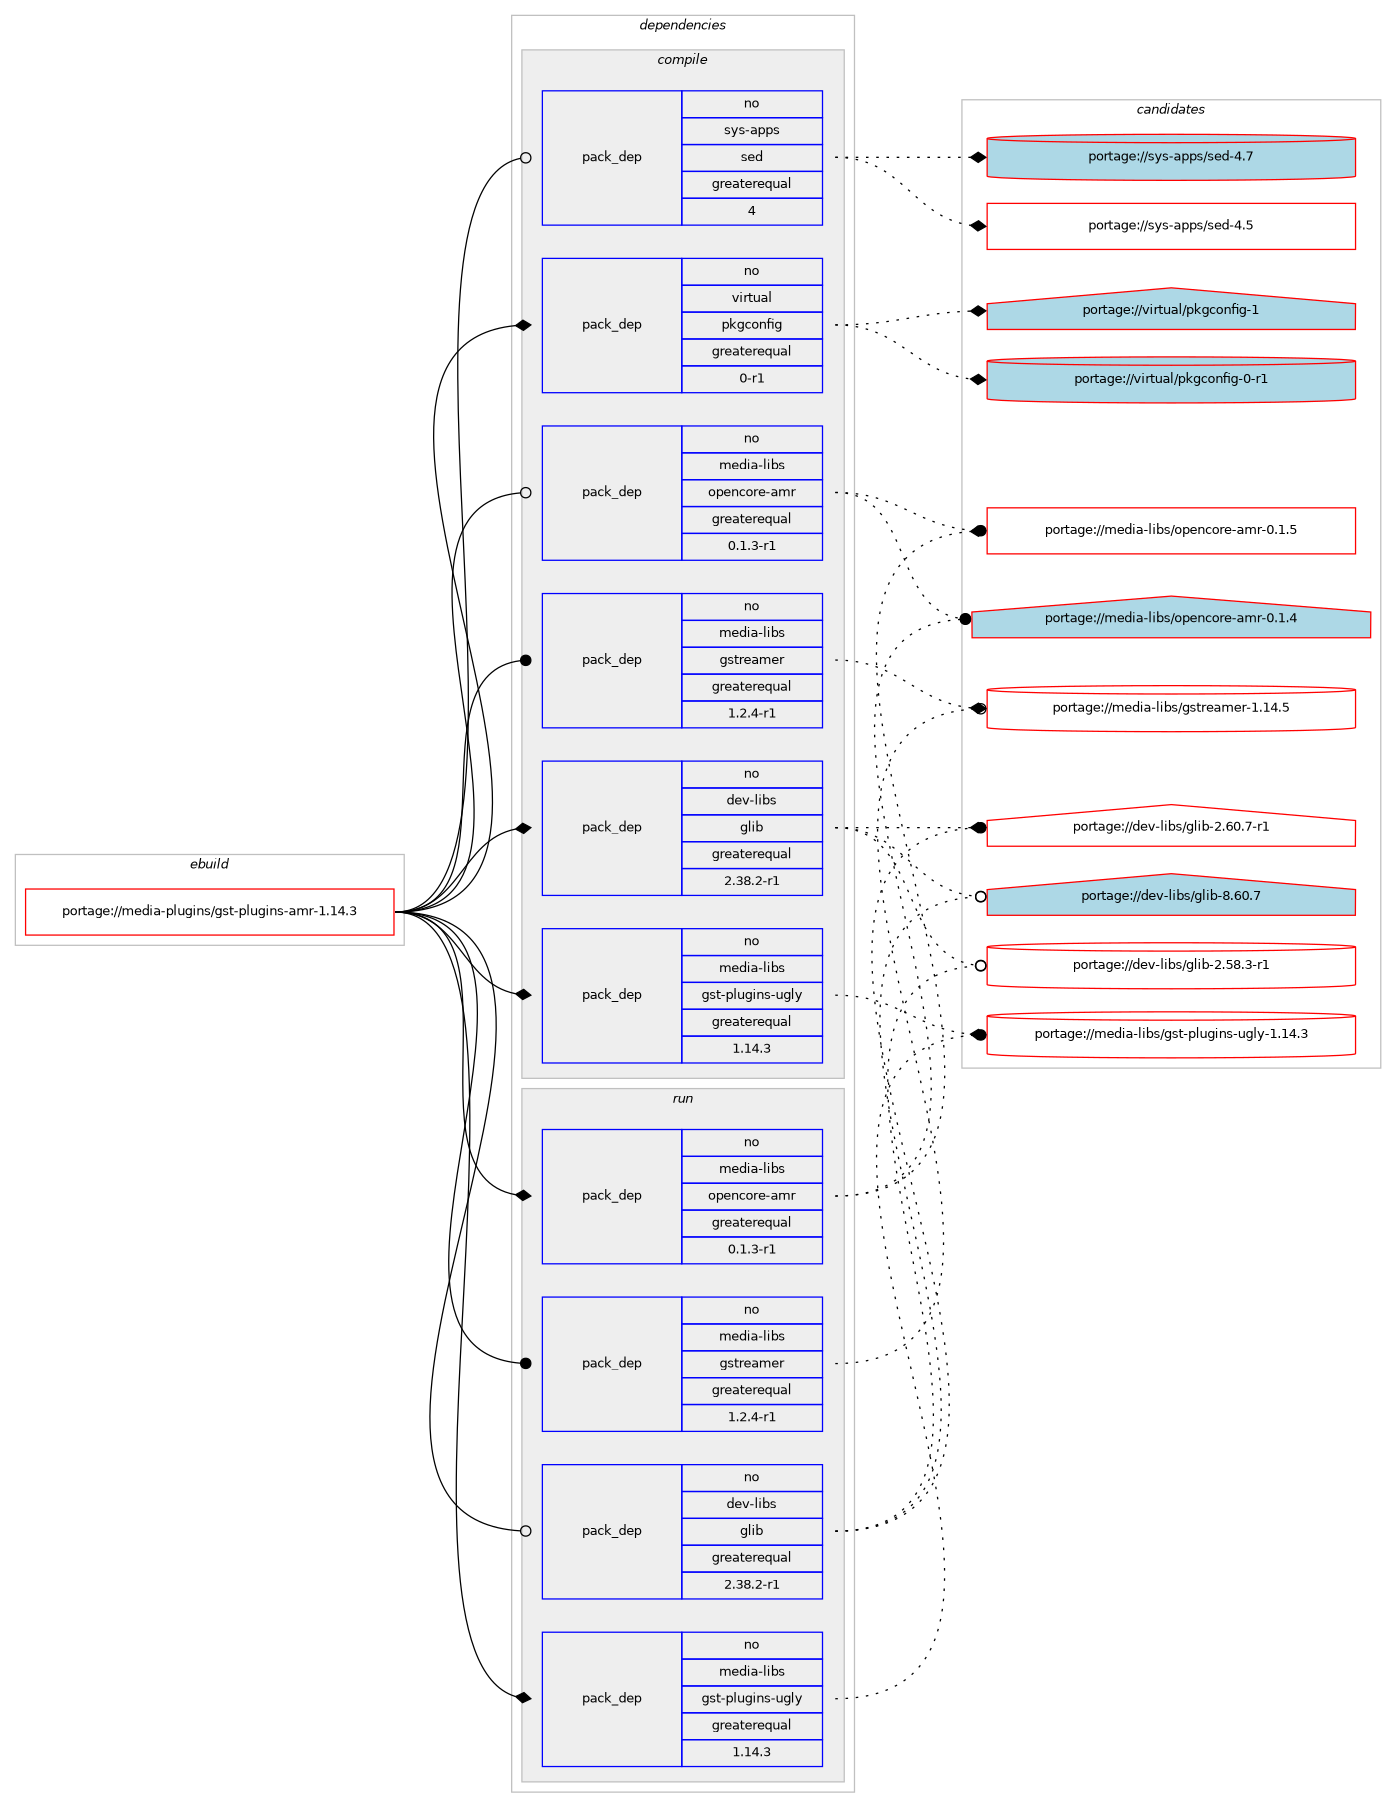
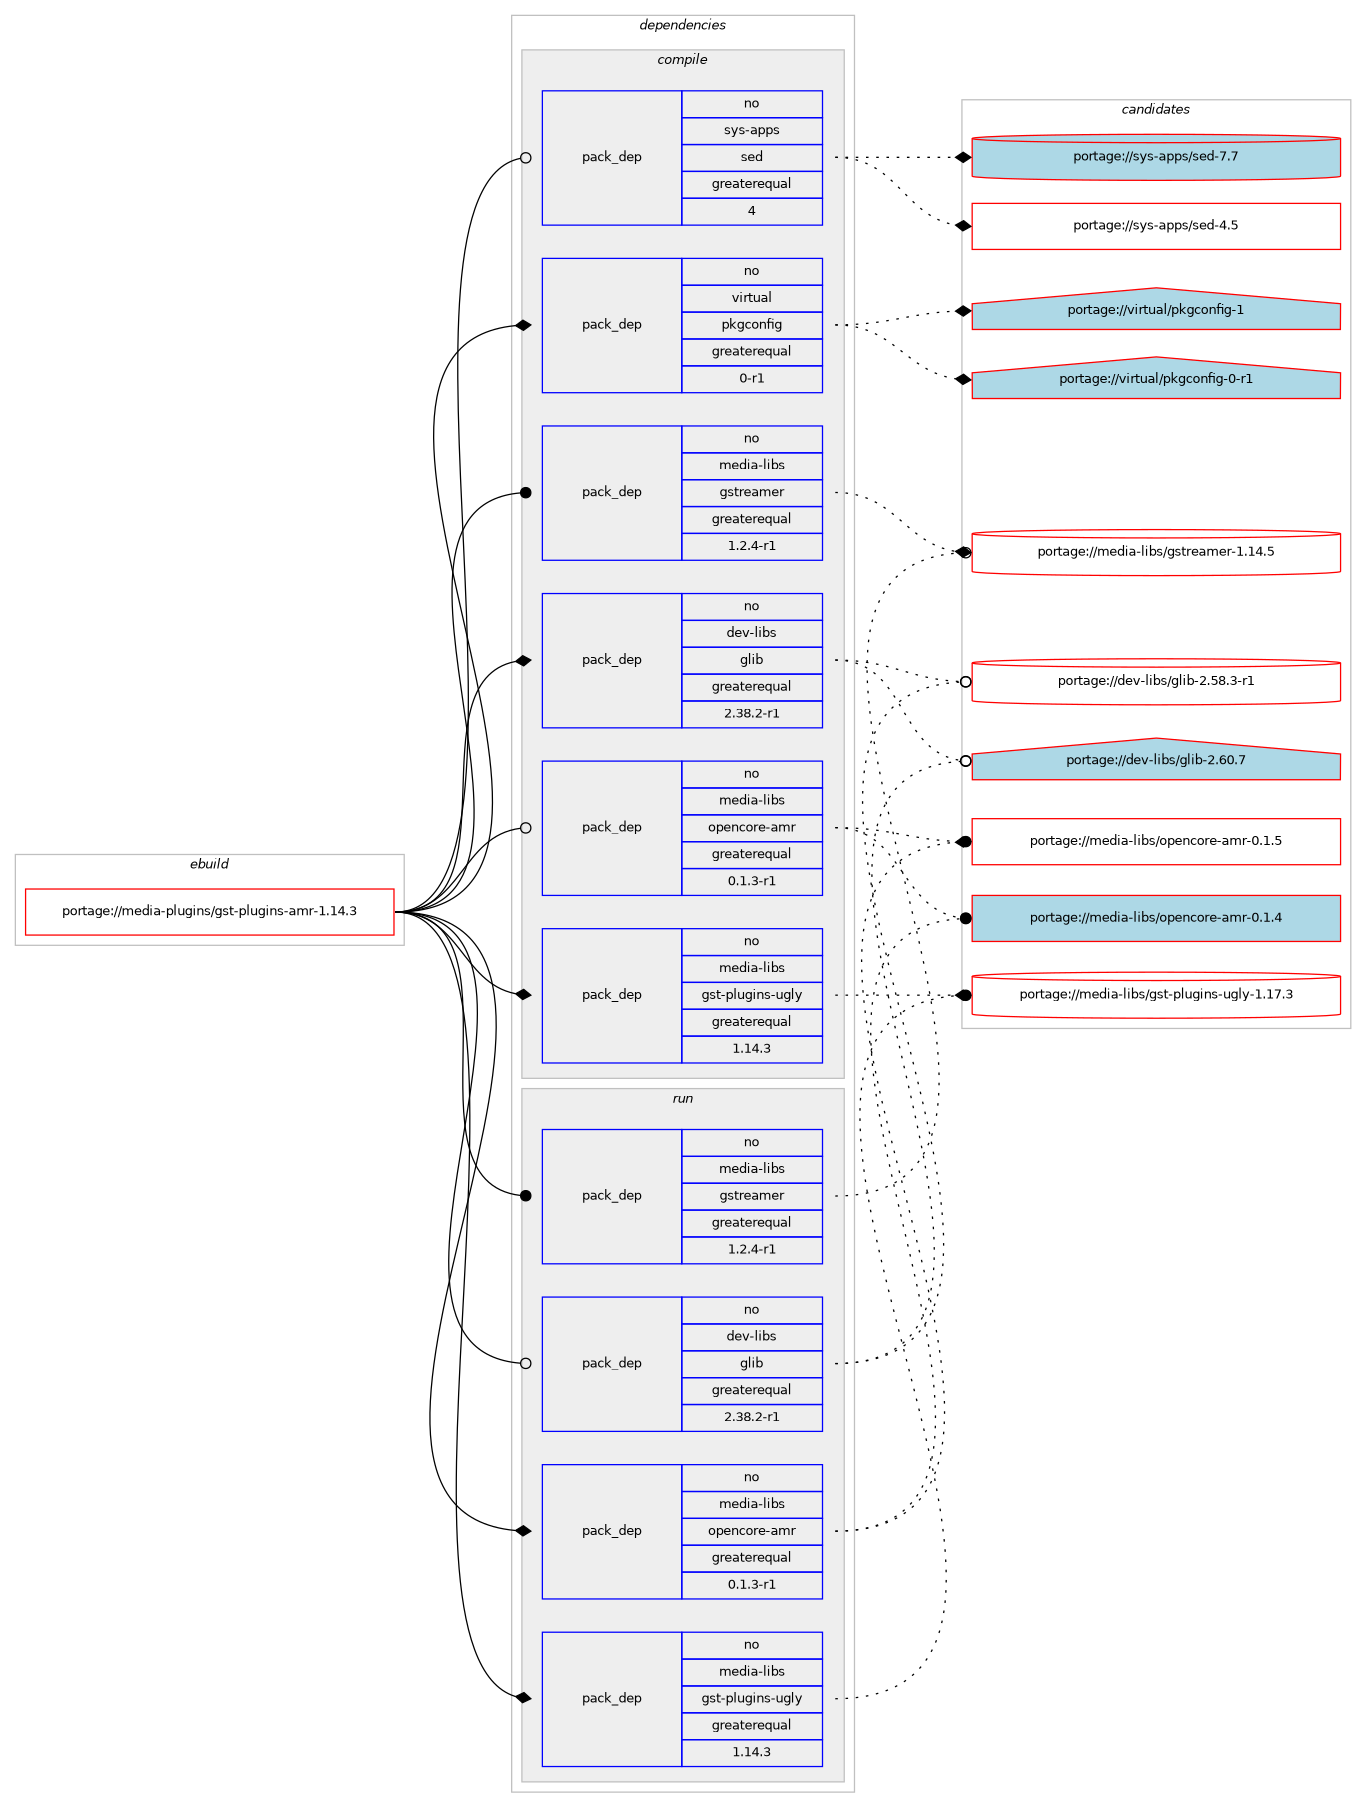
  digraph {
    compound=true
    concentrate=true
    fontname=Helvetica
    fontsize=10
    newrank=true
    rankdir=LR
    ranksep=1.5
    node [color=red fontname=Helvetica fontsize=10 shape=none style=filled]
    edge [arrowhead=diamond headport=w style=dotted tailport=e weight=100]
    n1 [fillcolor=white label="portage://media-plugins/gst-plugins-amr-1.14.3" shape=box width=4]
    n2 [color=blue label=<<TABLE BORDER="0" CELLBORDER="1" CELLSPACING="0" CELLPADDING="4" WIDTH="220"><TR><TD ROWSPAN="6" CELLPADDING="30">pack_dep</TD></TR><TR><TD WIDTH="110">no</TD></TR><TR><TD>dev-libs</TD></TR><TR><TD>glib</TD></TR><TR><TD>greaterequal</TD></TR><TR><TD>2.38.2-r1</TD></TR></TABLE>> style=""]
    n3 [color=blue label=<<TABLE BORDER="0" CELLBORDER="1" CELLSPACING="0" CELLPADDING="4" WIDTH="220"><TR><TD ROWSPAN="6" CELLPADDING="30">pack_dep</TD></TR><TR><TD WIDTH="110">no</TD></TR><TR><TD>media-libs</TD></TR><TR><TD>gst-plugins-ugly</TD></TR><TR><TD>greaterequal</TD></TR><TR><TD>1.14.3</TD></TR></TABLE>> style=""]
    n4 [color=blue label=<<TABLE BORDER="0" CELLBORDER="1" CELLSPACING="0" CELLPADDING="4" WIDTH="220"><TR><TD ROWSPAN="6" CELLPADDING="30">pack_dep</TD></TR><TR><TD WIDTH="110">no</TD></TR><TR><TD>media-libs</TD></TR><TR><TD>gstreamer</TD></TR><TR><TD>greaterequal</TD></TR><TR><TD>1.2.4-r1</TD></TR></TABLE>> style=""]
    n5 [color=blue label=<<TABLE BORDER="0" CELLBORDER="1" CELLSPACING="0" CELLPADDING="4" WIDTH="220"><TR><TD ROWSPAN="6" CELLPADDING="30">pack_dep</TD></TR><TR><TD WIDTH="110">no</TD></TR><TR><TD>media-libs</TD></TR><TR><TD>opencore-amr</TD></TR><TR><TD>greaterequal</TD></TR><TR><TD>0.1.3-r1</TD></TR></TABLE>> style=""]
    n6 [color=blue label=<<TABLE BORDER="0" CELLBORDER="1" CELLSPACING="0" CELLPADDING="4" WIDTH="220"><TR><TD ROWSPAN="6" CELLPADDING="30">pack_dep</TD></TR><TR><TD WIDTH="110">no</TD></TR><TR><TD>sys-apps</TD></TR><TR><TD>sed</TD></TR><TR><TD>greaterequal</TD></TR><TR><TD>4</TD></TR></TABLE>> style=""]
    n7 [color=blue label=<<TABLE BORDER="0" CELLBORDER="1" CELLSPACING="0" CELLPADDING="4" WIDTH="220"><TR><TD ROWSPAN="6" CELLPADDING="30">pack_dep</TD></TR><TR><TD WIDTH="110">no</TD></TR><TR><TD>virtual</TD></TR><TR><TD>pkgconfig</TD></TR><TR><TD>greaterequal</TD></TR><TR><TD>0-r1</TD></TR></TABLE>> style=""]
    n8 [color=blue label=<<TABLE BORDER="0" CELLBORDER="1" CELLSPACING="0" CELLPADDING="4" WIDTH="220"><TR><TD ROWSPAN="6" CELLPADDING="30">pack_dep</TD></TR><TR><TD WIDTH="110">no</TD></TR><TR><TD>dev-libs</TD></TR><TR><TD>glib</TD></TR><TR><TD>greaterequal</TD></TR><TR><TD>2.38.2-r1</TD></TR></TABLE>> style=""]
    n9 [color=blue label=<<TABLE BORDER="0" CELLBORDER="1" CELLSPACING="0" CELLPADDING="4" WIDTH="220"><TR><TD ROWSPAN="6" CELLPADDING="30">pack_dep</TD></TR><TR><TD WIDTH="110">no</TD></TR><TR><TD>media-libs</TD></TR><TR><TD>gst-plugins-ugly</TD></TR><TR><TD>greaterequal</TD></TR><TR><TD>1.14.3</TD></TR></TABLE>> style=""]
    n10 [color=blue label=<<TABLE BORDER="0" CELLBORDER="1" CELLSPACING="0" CELLPADDING="4" WIDTH="220"><TR><TD ROWSPAN="6" CELLPADDING="30">pack_dep</TD></TR><TR><TD WIDTH="110">no</TD></TR><TR><TD>media-libs</TD></TR><TR><TD>gstreamer</TD></TR><TR><TD>greaterequal</TD></TR><TR><TD>1.2.4-r1</TD></TR></TABLE>> style=""]
    n11 [color=blue label=<<TABLE BORDER="0" CELLBORDER="1" CELLSPACING="0" CELLPADDING="4" WIDTH="220"><TR><TD ROWSPAN="6" CELLPADDING="30">pack_dep</TD></TR><TR><TD WIDTH="110">no</TD></TR><TR><TD>media-libs</TD></TR><TR><TD>opencore-amr</TD></TR><TR><TD>greaterequal</TD></TR><TR><TD>0.1.3-r1</TD></TR></TABLE>> style=""]
-   n12 [fillcolor=white label="portage://dev-libs/glib-2.60.7-r1" shape=house width=4]
-   n13 [fillcolor=lightblue label="portage://dev-libs/glib-8.60.7" shape=house width=4]
+   n13 [fillcolor=lightblue label="portage://dev-libs/glib-2.60.7" shape=house width=4]
    n14 [fillcolor=white label="portage://dev-libs/glib-2.58.3-r1" shape=cylinder width=4]
-   n15 [fillcolor=white label="portage://media-libs/gst-plugins-ugly-1.14.3" shape=cylinder width=4]
+   n15 [fillcolor=white label="portage://media-libs/gst-plugins-ugly-1.17.3" shape=cylinder width=4]
    n16 [fillcolor=white label="portage://media-libs/gstreamer-1.14.5" shape=cylinder width=4]
    n17 [fillcolor=white label="portage://media-libs/opencore-amr-0.1.5" shape=box width=4]
-   n18 [fillcolor=lightblue label="portage://media-libs/opencore-amr-0.1.4" shape=house width=4]
-   n19 [fillcolor=lightblue label="portage://sys-apps/sed-4.7" shape=cylinder width=4]
+   n18 [fillcolor=lightblue label="portage://media-libs/opencore-amr-0.1.4" shape=box width=4]
+   n19 [fillcolor=lightblue label="portage://sys-apps/sed-7.7" shape=cylinder width=4]
    n20 [fillcolor=white label="portage://sys-apps/sed-4.5" shape=box width=4]
    n21 [fillcolor=lightblue label="portage://virtual/pkgconfig-1" shape=house width=4]
-   n22 [fillcolor=lightblue label="portage://virtual/pkgconfig-0-r1" shape=cylinder width=4]
+   n22 [fillcolor=lightblue label="portage://virtual/pkgconfig-0-r1" shape=house width=4]
    subgraph cluster_1 {
      color=gray
      label=<<i>dependencies</i>>
      subgraph cluster_2 {
        color=gray
        fillcolor="#eeeeee"
        label=<<i>compile</i>>
        style=filled
        subgraph sub_3 {
          color=gray
          fillcolor="#eeeeee"
          label=<<i>compile</i>>
          style=filled
          n2
        }
        subgraph sub_4 {
          color=gray
          fillcolor="#eeeeee"
          label=<<i>compile</i>>
          style=filled
          n3
        }
        subgraph sub_5 {
          color=gray
          fillcolor="#eeeeee"
          label=<<i>compile</i>>
          style=filled
          n4
        }
        subgraph sub_6 {
          color=gray
          fillcolor="#eeeeee"
          label=<<i>compile</i>>
          style=filled
          n5
        }
        subgraph sub_7 {
          color=gray
          fillcolor="#eeeeee"
          label=<<i>compile</i>>
          style=filled
          n6
        }
        subgraph sub_8 {
          color=gray
          fillcolor="#eeeeee"
          label=<<i>compile</i>>
          style=filled
          n7
        }
      }
      subgraph cluster_9 {
        color=gray
        fillcolor="#eeeeee"
        label=<<i>compile and run</i>>
        style=filled
      }
      subgraph cluster_10 {
        color=gray
        fillcolor="#eeeeee"
        label=<<i>run</i>>
        style=filled
        subgraph sub_11 {
          color=gray
          fillcolor="#eeeeee"
          label=<<i>run</i>>
          style=filled
          n8
        }
        subgraph sub_12 {
          color=gray
          fillcolor="#eeeeee"
          label=<<i>run</i>>
          style=filled
          n9
        }
        subgraph sub_13 {
          color=gray
          fillcolor="#eeeeee"
          label=<<i>run</i>>
          style=filled
          n10
        }
        subgraph sub_14 {
          color=gray
          fillcolor="#eeeeee"
          label=<<i>run</i>>
          style=filled
          n11
        }
      }
    }
    subgraph cluster_15 {
      color=gray
      label=<<i>ebuild</i>>
      n1
    }
    subgraph cluster_16 {
      color=gray
      label=<<i>candidates</i>>
      rank=same
      subgraph sub_17 {
        color=black
        label=<<i>candidates</i>>
        nodesep=1
        rank=same
-       n12
        n13
        n14
      }
      subgraph sub_18 {
        color=black
        label=<<i>candidates</i>>
        nodesep=1
        rank=same
        n15
      }
      subgraph sub_19 {
        color=black
        label=<<i>candidates</i>>
        nodesep=1
        rank=same
        n16
      }
      subgraph sub_20 {
        color=black
        label=<<i>candidates</i>>
        nodesep=1
        rank=same
        n17
        n18
      }
      subgraph sub_21 {
        color=black
        label=<<i>candidates</i>>
        nodesep=1
        rank=same
        n19
        n20
      }
      subgraph sub_22 {
        color=black
        label=<<i>candidates</i>>
        nodesep=1
        rank=same
        n21
        n22
      }
      subgraph sub_23 {
        color=black
        label=<<i>candidates</i>>
        nodesep=1
        rank=same
-       n12
        n13
        n14
      }
      subgraph sub_24 {
        color=black
        label=<<i>candidates</i>>
        nodesep=1
        rank=same
        n15
      }
      subgraph sub_25 {
        color=black
        label=<<i>candidates</i>>
        nodesep=1
        rank=same
        n16
      }
      subgraph sub_26 {
        color=black
        label=<<i>candidates</i>>
        nodesep=1
        rank=same
        n17
        n18
      }
    }
    n1 -> n2 [style=solid weight=20]
    n1 -> n3 [style=solid weight=20]
    n1 -> n4 [arrowhead=dot style=solid weight=20]
    n1 -> n5 [arrowhead=odot style=solid weight=20]
    n1 -> n6 [arrowhead=odot style=solid weight=20]
    n1 -> n7 [style=solid weight=20]
    n1 -> n8 [arrowhead=odot style=solid weight=20]
    n1 -> n9 [style=solid weight=20]
    n1 -> n10 [arrowhead=dot style=solid weight=20]
    n1 -> n11 [style=solid weight=20]
-   n2 -> n12
    n2 -> n13 [arrowhead=odot]
    n2 -> n14 [arrowhead=odot]
    n3 -> n15
    n4 -> n16
    n5 -> n17 [arrowhead=dot]
    n5 -> n18 [arrowhead=dot]
    n6 -> n19
    n6 -> n20
    n7 -> n21
    n7 -> n22
-   n8 -> n12 [arrowhead=dot]
    n8 -> n13 [arrowhead=odot]
    n8 -> n14 [arrowhead=odot]
    n9 -> n15 [arrowhead=dot]
    n10 -> n16 [arrowhead=odot]
    n11 -> n17
    n11 -> n18 [arrowhead=odot]
  }
